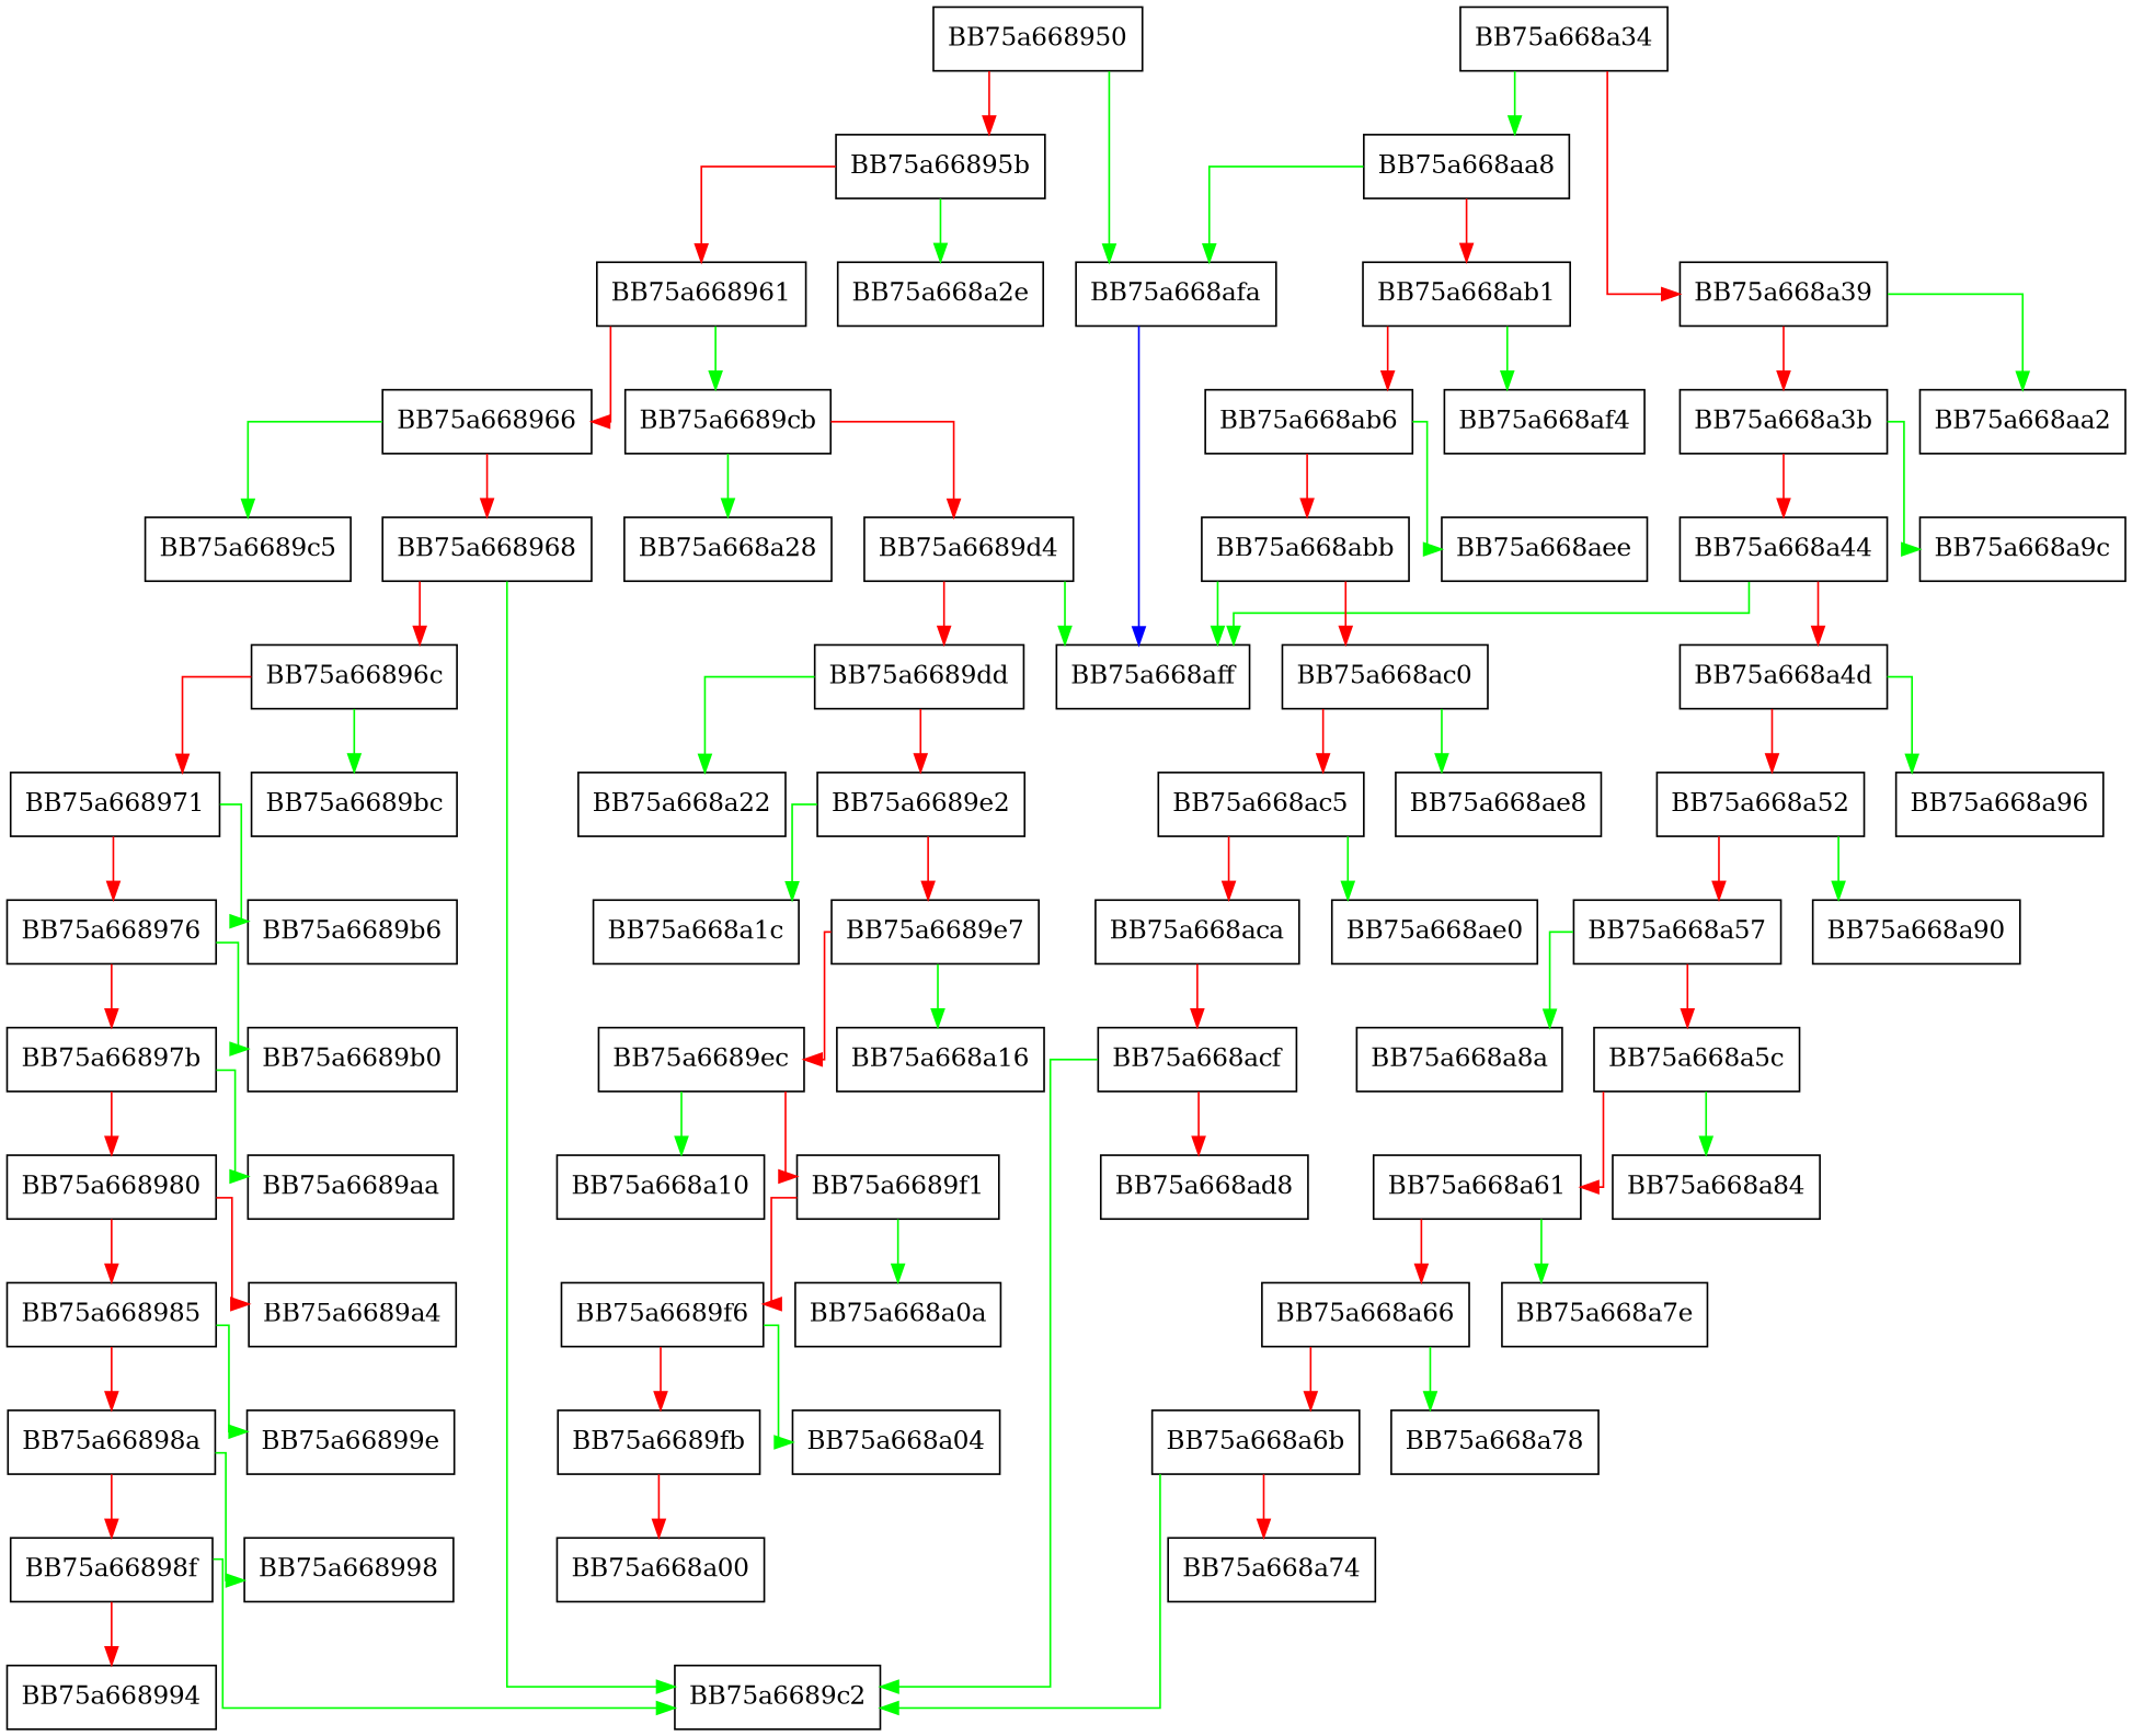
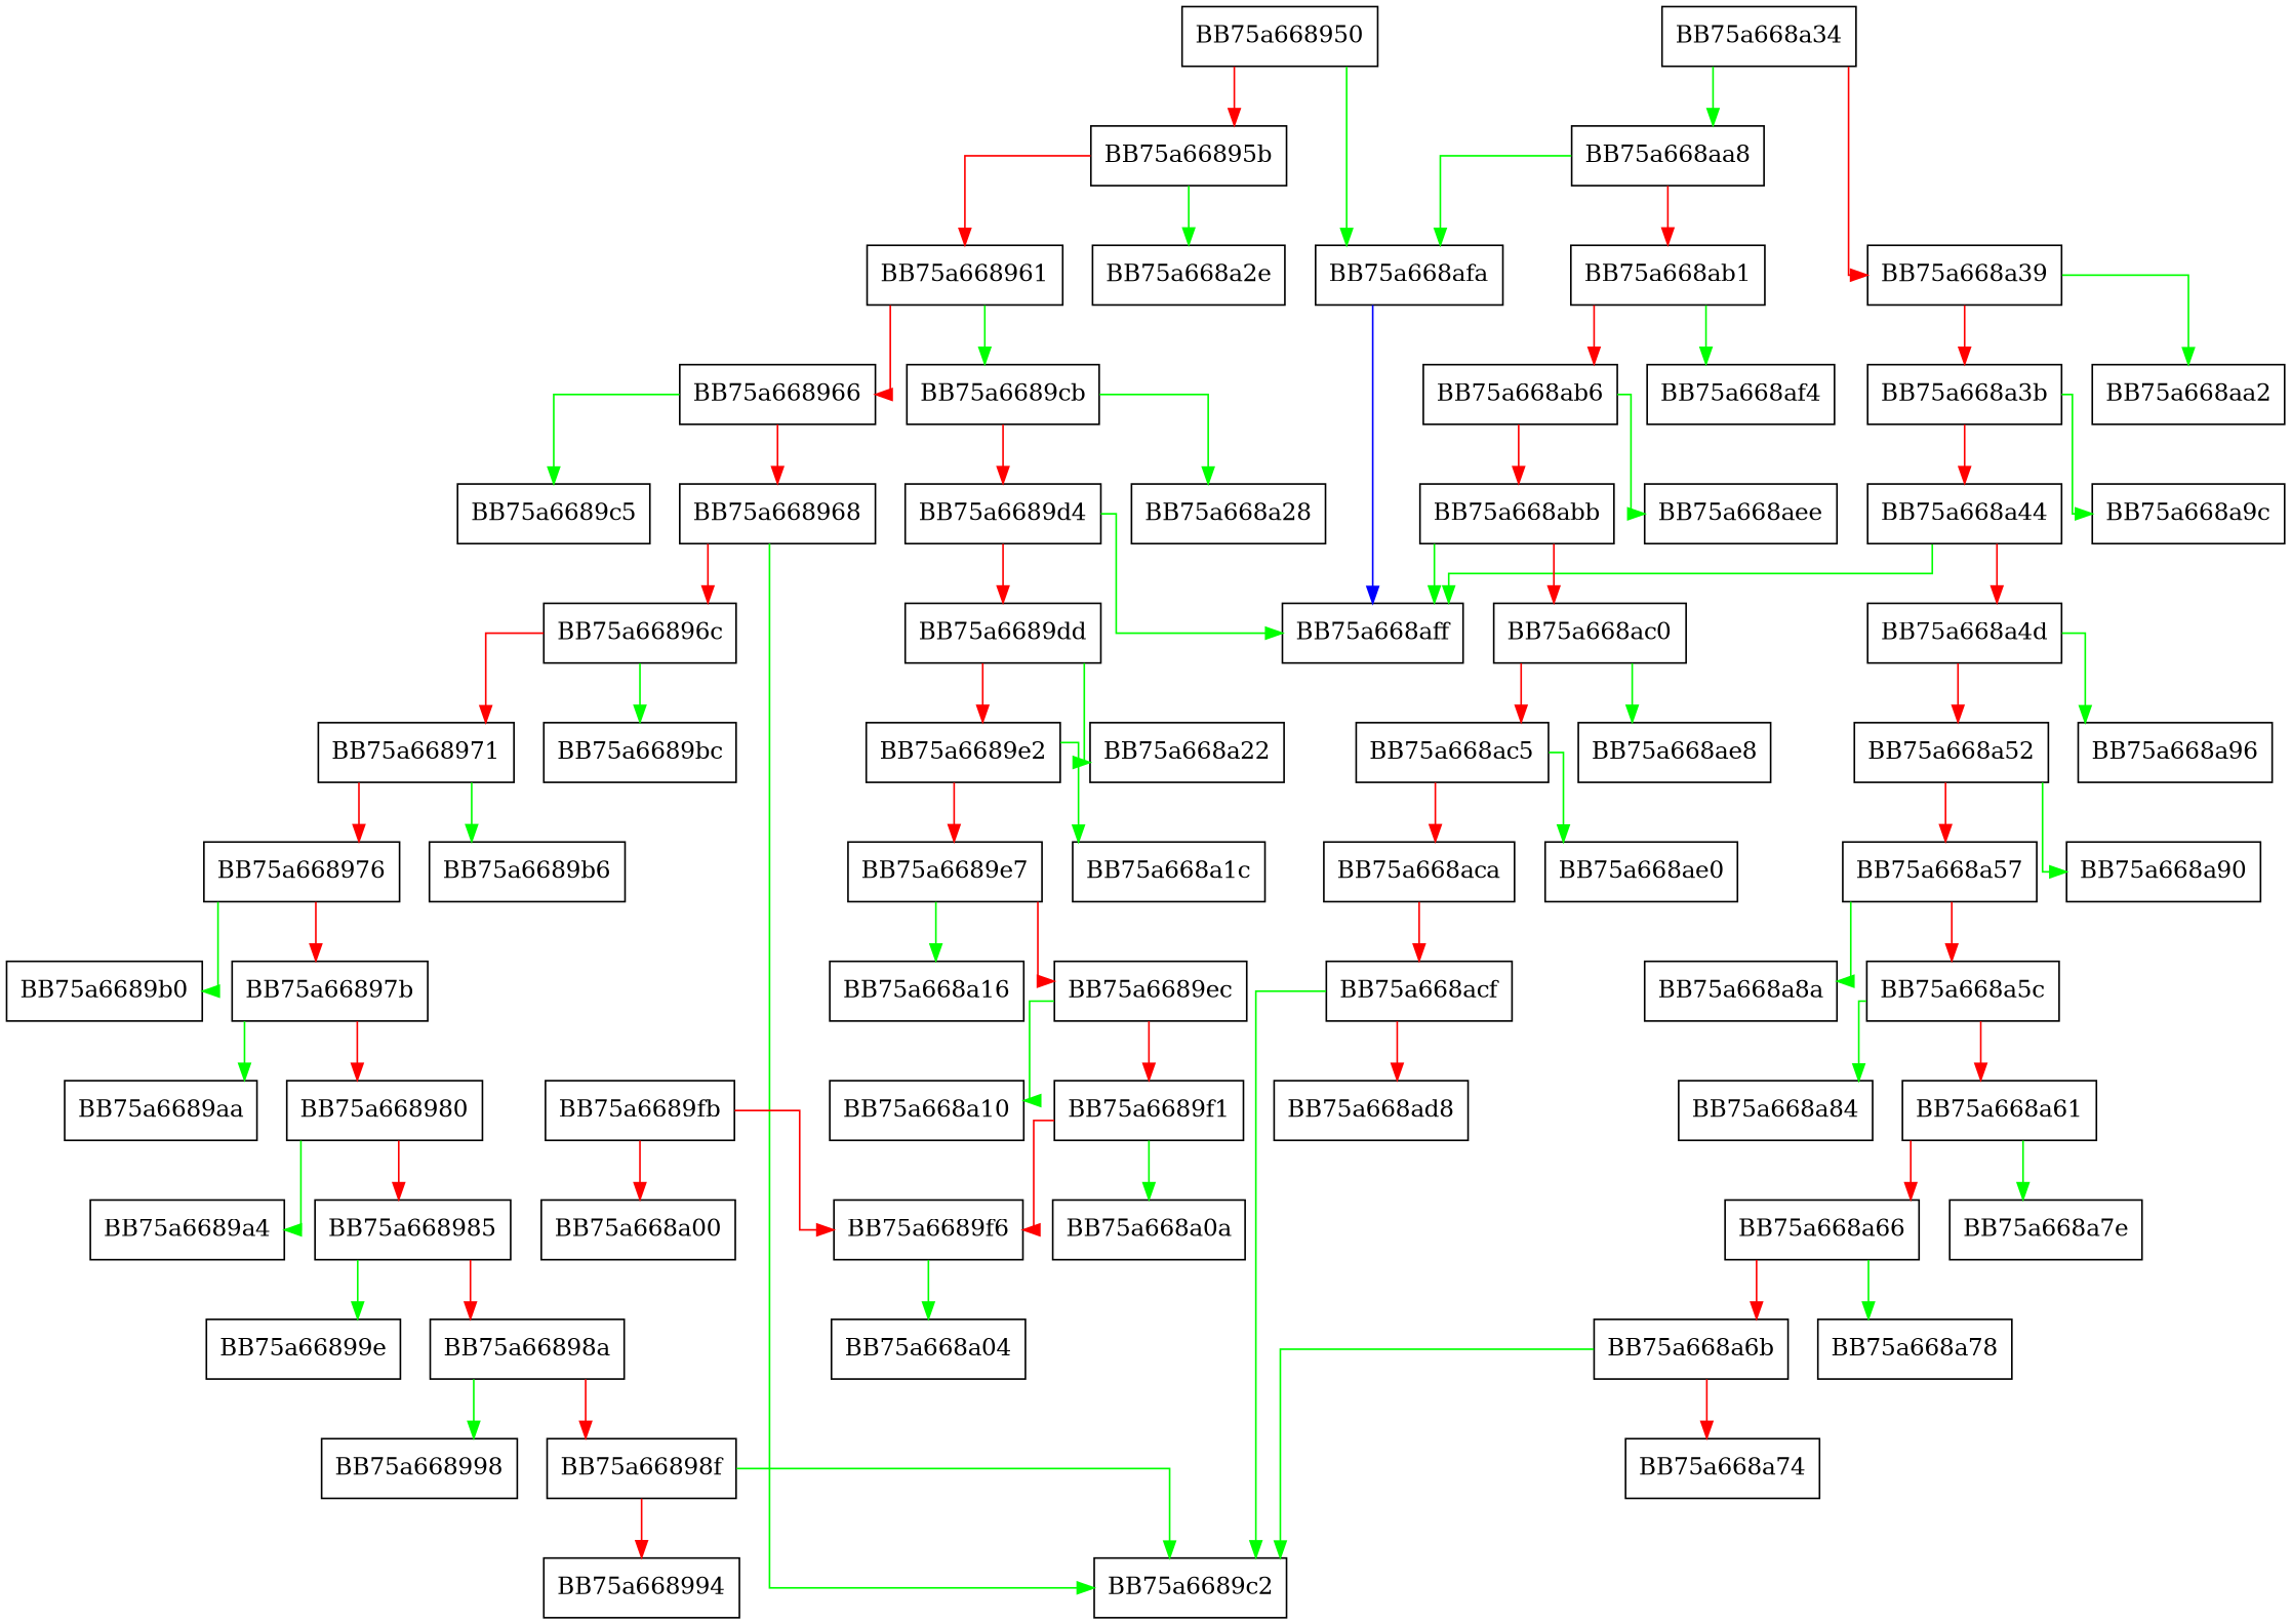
  digraph {
    fontname="DejaVu Serif"
    splines=ortho
    node [fontname="DejaVu Serif" shape=box]
    edge [color=red fontname="DejaVu Serif"]
    BB75a668950
    BB75a66895b
    BB75a668afa
    BB75a668a34
    BB75a668aa8
    BB75a668a39
    BB75a668a2e
    BB75a668961
    BB75a668ab1
    BB75a668aa2
    BB75a668a3b
    BB75a6689cb
    BB75a668966
    BB75a668a28
    BB75a6689d4
    BB75a6689c5
    BB75a668968
    BB75a668aff
    BB75a6689dd
    BB75a6689c2
    BB75a66896c
    BB75a6689bc
    BB75a668971
    BB75a6689b6
    BB75a668976
    BB75a6689b0
    BB75a66897b
    BB75a6689aa
    BB75a668980
    BB75a6689a4
    BB75a668985
    BB75a66899e
    BB75a66898a
    BB75a668998
    BB75a66898f
    BB75a668994
    BB75a668a22
    BB75a6689e2
    BB75a668a1c
    BB75a6689e7
    BB75a668a16
    BB75a6689ec
    BB75a668a10
    BB75a6689f1
    BB75a668a0a
    BB75a6689f6
    BB75a668a04
    BB75a6689fb
    BB75a668a00
    BB75a668af4
    BB75a668ab6
    BB75a668a9c
    BB75a668a44
    BB75a668a4d
    BB75a668a96
    BB75a668a52
    BB75a668a90
    BB75a668a57
    BB75a668a8a
    BB75a668a5c
    BB75a668a84
    BB75a668a61
    BB75a668a7e
    BB75a668a66
    BB75a668a78
    BB75a668a6b
    BB75a668a74
    BB75a668aee
    BB75a668abb
    BB75a668ac0
    BB75a668ae8
    BB75a668ac5
    n73 [label=BB75a668ae0]
    BB75a668aca
    BB75a668acf
    BB75a668ad8
    BB75a668950 -> BB75a66895b
    BB75a668950 -> BB75a668afa [color=green]
    BB75a66895b -> BB75a668a2e [color=green]
    BB75a66895b -> BB75a668961
    BB75a668afa -> BB75a668aff [color=blue]
    BB75a668a34 -> BB75a668aa8 [color=green]
    BB75a668a34 -> BB75a668a39
    BB75a668aa8 -> BB75a668afa [color=green]
    BB75a668aa8 -> BB75a668ab1
    BB75a668a39 -> BB75a668aa2 [color=green]
    BB75a668a39 -> BB75a668a3b
    BB75a668961 -> BB75a6689cb [color=green]
    BB75a668961 -> BB75a668966
    BB75a668ab1 -> BB75a668af4 [color=green]
    BB75a668ab1 -> BB75a668ab6
    BB75a668a3b -> BB75a668a9c [color=green]
    BB75a668a3b -> BB75a668a44
    BB75a6689cb -> BB75a668a28 [color=green]
    BB75a6689cb -> BB75a6689d4
    BB75a668966 -> BB75a6689c5 [color=green]
    BB75a668966 -> BB75a668968
    BB75a6689d4 -> BB75a668aff [color=green]
    BB75a6689d4 -> BB75a6689dd
    BB75a668968 -> BB75a6689c2 [color=green]
    BB75a668968 -> BB75a66896c
    BB75a6689dd -> BB75a668a22 [color=green]
    BB75a6689dd -> BB75a6689e2
    BB75a66896c -> BB75a6689bc [color=green]
    BB75a66896c -> BB75a668971
    BB75a668971 -> BB75a6689b6 [color=green]
    BB75a668971 -> BB75a668976
    BB75a668976 -> BB75a6689b0 [color=green]
    BB75a668976 -> BB75a66897b
    BB75a66897b -> BB75a6689aa [color=green]
    BB75a66897b -> BB75a668980
-   BB75a668980 -> BB75a6689a4
+   BB75a668980 -> BB75a6689a4 [color=green]
    BB75a668980 -> BB75a668985
    BB75a668985 -> BB75a66899e [color=green]
    BB75a668985 -> BB75a66898a
    BB75a66898a -> BB75a668998 [color=green]
    BB75a66898a -> BB75a66898f
    BB75a66898f -> BB75a6689c2 [color=green]
    BB75a66898f -> BB75a668994
    BB75a6689e2 -> BB75a668a1c [color=green]
    BB75a6689e2 -> BB75a6689e7
    BB75a6689e7 -> BB75a668a16 [color=green]
    BB75a6689e7 -> BB75a6689ec
    BB75a6689ec -> BB75a668a10 [color=green]
    BB75a6689ec -> BB75a6689f1
    BB75a6689f1 -> BB75a668a0a [color=green]
    BB75a6689f1 -> BB75a6689f6
    BB75a6689f6 -> BB75a668a04 [color=green]
-   BB75a6689f6 -> BB75a6689fb
+   BB75a6689fb -> BB75a6689f6
    BB75a6689fb -> BB75a668a00
    BB75a668ab6 -> BB75a668aee [color=green]
    BB75a668ab6 -> BB75a668abb
    BB75a668a44 -> BB75a668aff [color=green]
    BB75a668a44 -> BB75a668a4d
    BB75a668a4d -> BB75a668a96 [color=green]
    BB75a668a4d -> BB75a668a52
    BB75a668a52 -> BB75a668a90 [color=green]
    BB75a668a52 -> BB75a668a57
    BB75a668a57 -> BB75a668a8a [color=green]
    BB75a668a57 -> BB75a668a5c
    BB75a668a5c -> BB75a668a84 [color=green]
    BB75a668a5c -> BB75a668a61
    BB75a668a61 -> BB75a668a7e [color=green]
    BB75a668a61 -> BB75a668a66
    BB75a668a66 -> BB75a668a78 [color=green]
    BB75a668a66 -> BB75a668a6b
    BB75a668a6b -> BB75a6689c2 [color=green]
    BB75a668a6b -> BB75a668a74
    BB75a668abb -> BB75a668aff [color=green]
    BB75a668abb -> BB75a668ac0
    BB75a668ac0 -> BB75a668ae8 [color=green]
    BB75a668ac0 -> BB75a668ac5
    BB75a668ac5 -> n73 [color=green]
    BB75a668ac5 -> BB75a668aca
    BB75a668aca -> BB75a668acf
    BB75a668acf -> BB75a6689c2 [color=green]
    BB75a668acf -> BB75a668ad8
  }
